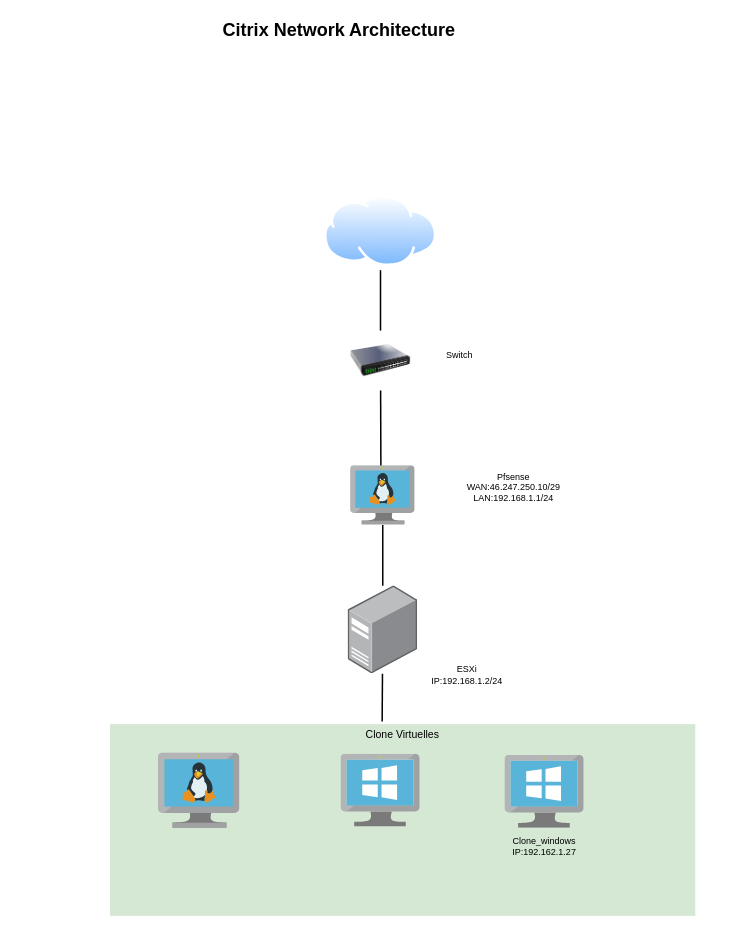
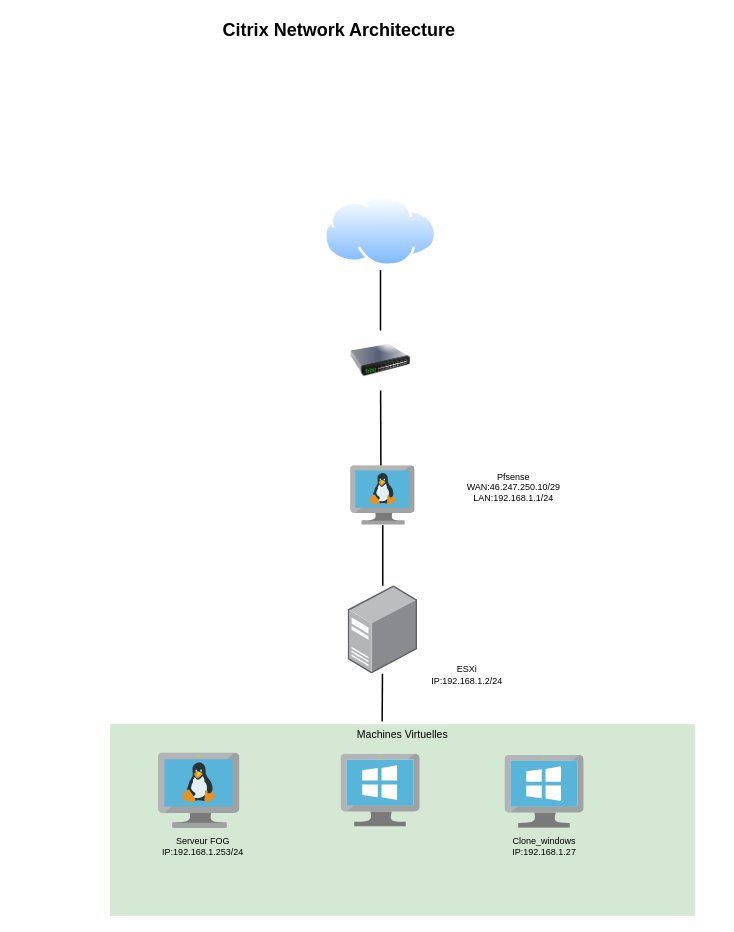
  <mxCell id="0" style=";html=1;" />
  <mxCell id="1" style=";html=1;" parent="0" />
  <mxCell id="2" style="edgeStyle=none;rounded=0;html=1;startSize=10;endSize=10;jettySize=auto;orthogonalLoop=1;fontSize=14;endArrow=none;endFill=0;strokeWidth=2;" parent="1" source="5" edge="1"><mxGeometry relative="1" as="geometry"><mxPoint x="507" y="430" as="sourcePoint" /><mxPoint x="506.5" y="359.5" as="targetPoint" /></mxGeometry></mxCell>
  <mxCell id="3" value="Citrix Network Architecture" style="text;strokeColor=none;fillColor=none;html=1;fontSize=24;fontStyle=1;verticalAlign=middle;align=center;" parent="1" vertex="1"><mxGeometry x="20" y="20" width="861" height="40" as="geometry" /></mxCell>
  <mxCell id="4" value="" style="aspect=fixed;perimeter=ellipsePerimeter;html=1;align=center;shadow=0;dashed=0;spacingTop=3;image;image=img/lib/active_directory/internet_cloud.svg;" vertex="1" parent="1"><mxGeometry x="431.5" y="260" width="150" height="94.5" as="geometry" /></mxCell>
  <mxCell id="5" value="" style="image;html=1;image=img/lib/clip_art/networking/Switch_128x128.png" vertex="1" parent="1"><mxGeometry x="466.5" y="440" width="80" height="80" as="geometry" /></mxCell>
  <mxCell id="6" style="edgeStyle=none;rounded=0;html=1;startSize=10;endSize=10;jettySize=auto;orthogonalLoop=1;fontSize=14;endArrow=none;endFill=0;strokeWidth=2;exitX=0.471;exitY=0.013;exitDx=0;exitDy=0;exitPerimeter=0;" edge="1" parent="1" source="7" target="5"><mxGeometry relative="1" as="geometry"><mxPoint x="506" y="610" as="sourcePoint" /><mxPoint x="506" y="500" as="targetPoint" /></mxGeometry></mxCell>
  <mxCell id="7" value="" style="aspect=fixed;html=1;points=[];align=center;image;fontSize=12;image=img/lib/mscae/VM_Linux.svg;" vertex="1" parent="1"><mxGeometry x="466.5" y="620" width="86" height="79.12" as="geometry" /></mxCell>
  <mxCell id="8" value="Pfsense&lt;br&gt;WAN:46.247.250.10/29&lt;br&gt;LAN:192.168.1.1/24" style="text;html=1;strokeColor=none;fillColor=none;align=center;verticalAlign=middle;whiteSpace=wrap;rounded=0;" vertex="1" parent="1"><mxGeometry x="607.25" y="619.12" width="153.75" height="60" as="geometry" /></mxCell>
  <mxCell id="9" value="" style="points=[];aspect=fixed;html=1;align=center;shadow=0;dashed=0;image;image=img/lib/allied_telesis/computer_and_terminals/Server_Desktop.svg;" vertex="1" parent="1"><mxGeometry x="463.2" y="780" width="92.6" height="117.38" as="geometry" /></mxCell>
  <mxCell id="10" style="edgeStyle=none;rounded=0;html=1;startSize=10;endSize=10;jettySize=auto;orthogonalLoop=1;fontSize=14;endArrow=none;endFill=0;strokeWidth=2;" edge="1" parent="1" source="9" target="7"><mxGeometry relative="1" as="geometry"><mxPoint x="506.376" y="851.029" as="sourcePoint" /><mxPoint x="505.996" y="730" as="targetPoint" /></mxGeometry></mxCell>
  <mxCell id="11" value="ESXi&lt;br&gt;IP:192.168.1.2/24" style="text;html=1;strokeColor=none;fillColor=none;align=center;verticalAlign=middle;whiteSpace=wrap;rounded=0;" vertex="1" parent="1"><mxGeometry x="572.25" y="848.69" width="100" height="100" as="geometry" /></mxCell>
  <mxCell id="12" value="" style="group" vertex="1" connectable="0" parent="1"><mxGeometry x="176" y="964.47" width="780" height="255.53" as="geometry" /></mxCell>
  <mxCell id="13" value="" style="group" vertex="1" connectable="0" parent="12"><mxGeometry width="780" height="255.53" as="geometry" /></mxCell>
- <mxCell id="14" value="Clone Virtuelles" style="whiteSpace=wrap;html=1;fillColor=#d5e8d4;fontSize=14;strokeColor=none;verticalAlign=top;" parent="13" vertex="1"><mxGeometry x="-30" width="780" height="255.53" as="geometry" /></mxCell>
+ <mxCell id="14" value="Machines Virtuelles" style="whiteSpace=wrap;html=1;fillColor=#d5e8d4;fontSize=14;strokeColor=none;verticalAlign=top;" parent="13" vertex="1"><mxGeometry x="-30" width="780" height="255.53" as="geometry" /></mxCell>
  <mxCell id="15" value="" style="aspect=fixed;html=1;points=[];align=center;image;fontSize=12;image=img/lib/mscae/VM_Linux.svg;" vertex="1" parent="13"><mxGeometry x="34.34" y="38.47" width="108.69" height="100" as="geometry" /></mxCell>
  <mxCell id="16" value="" style="aspect=fixed;html=1;points=[];align=center;image;fontSize=12;image=img/lib/mscae/VirtualMachineWindows.svg;" vertex="1" parent="13"><mxGeometry x="277.75" y="39.94" width="105.5" height="97.06" as="geometry" /></mxCell>
  <mxCell id="17" value="" style="aspect=fixed;html=1;points=[];align=center;image;fontSize=12;image=img/lib/mscae/VirtualMachineWindows.svg;" vertex="1" parent="13"><mxGeometry x="496.25" y="41.41" width="105.5" height="97.06" as="geometry" /></mxCell>
- <mxCell id="19" value="Clone_windows&lt;br&gt;IP:192.162.1.27" style="text;html=1;strokeColor=none;fillColor=none;align=center;verticalAlign=middle;whiteSpace=wrap;rounded=0;" vertex="1" parent="13"><mxGeometry x="499" y="142.44" width="100" height="42.06" as="geometry" /></mxCell>
+ <mxCell id="18" value="Serveur FOG&lt;br&gt;IP:192.168.1.253/24" style="text;html=1;strokeColor=none;fillColor=none;align=center;verticalAlign=middle;whiteSpace=wrap;rounded=0;" vertex="1" parent="13"><mxGeometry x="34.34" y="138.47" width="120" height="50" as="geometry" /></mxCell>
+ <mxCell id="19" value="Clone_windows&lt;br&gt;IP:192.168.1.27" style="text;html=1;strokeColor=none;fillColor=none;align=center;verticalAlign=middle;whiteSpace=wrap;rounded=0;" vertex="1" parent="13"><mxGeometry x="499" y="142.44" width="100" height="42.06" as="geometry" /></mxCell>
  <mxCell id="20" style="edgeStyle=none;rounded=0;html=1;startSize=10;endSize=10;jettySize=auto;orthogonalLoop=1;fontSize=14;endArrow=none;endFill=0;strokeWidth=2;exitX=0.465;exitY=-0.014;exitDx=0;exitDy=0;exitPerimeter=0;" edge="1" parent="1" source="14" target="9"><mxGeometry relative="1" as="geometry"><mxPoint x="509" y="960" as="sourcePoint" /><mxPoint x="506" y="940" as="targetPoint" /></mxGeometry></mxCell>
- <mxCell id="21" value="Switch" style="text;html=1;strokeColor=none;fillColor=none;align=center;verticalAlign=middle;whiteSpace=wrap;rounded=0;" vertex="1" parent="1"><mxGeometry x="546.5" y="450" width="130.2" height="45" as="geometry" /></mxCell>
